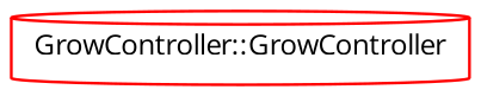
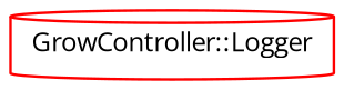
  digraph {
    rankdir=LR
    fontname="Open Sans"
-   n1 [color=red fillcolor=white fontname="Open Sans" fontsize=10 height=0.2 label="GrowController::GrowController" shape=cylinder style=filled width=0.4]
+   n1 [color=red fillcolor=white fontname="Open Sans" fontsize=10 height=0.2 label="GrowController::Logger" shape=cylinder style=filled width=0.4]
  }
